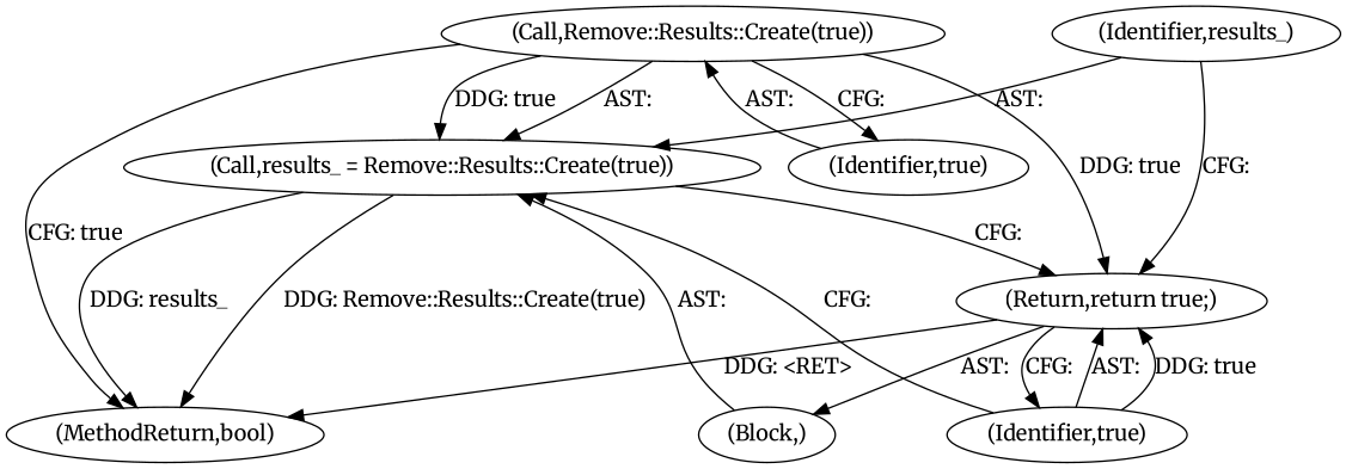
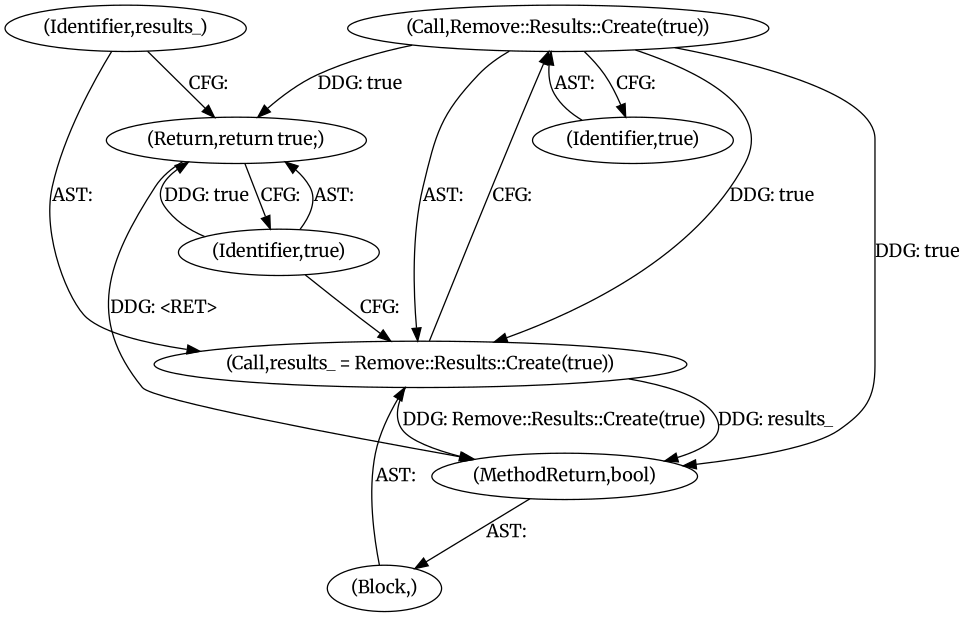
  digraph {
    fontname=Merriweather
    node [fontname=Merriweather]
    edge [fontname=Merriweather]
    n1 [label="(Call,Remove::Results::Create(true))"]
    n2 [label="(Call,results_ = Remove::Results::Create(true))"]
    n3 [label="(Return,return true;)"]
    n4 [label="(MethodReturn,bool)"]
    n5 [label="(Identifier,true)"]
    n6 [label="(Block,)"]
    n7 [label="(Identifier,true)"]
    n8 [label="(Identifier,results_)"]
    n1 -> n2 [label="AST: "]
    n1 -> n2 [label="DDG: true"]
    n1 -> n3 [label="DDG: true"]
-   n1 -> n4 [label="CFG: true"]
+   n1 -> n4 [label="DDG: true"]
    n1 -> n5 [label="CFG: "]
-   n2 -> n3 [label="CFG: "]
+   n2 -> n1 [label="CFG: "]
    n2 -> n4 [label="DDG: results_"]
    n2 -> n4 [label="DDG: Remove::Results::Create(true)"]
    n3 -> n4 [label="DDG: <RET>"]
-   n3 -> n6 [label="AST: "]
+   n4 -> n6 [label="AST: "]
    n3 -> n7 [label="CFG: "]
    n5 -> n1 [label="AST: "]
    n6 -> n2 [label="AST: "]
    n7 -> n2 [label="CFG: "]
    n7 -> n3 [label="AST: "]
    n7 -> n3 [label="DDG: true"]
    n8 -> n2 [label="AST: "]
    n8 -> n3 [label="CFG: "]
  }
